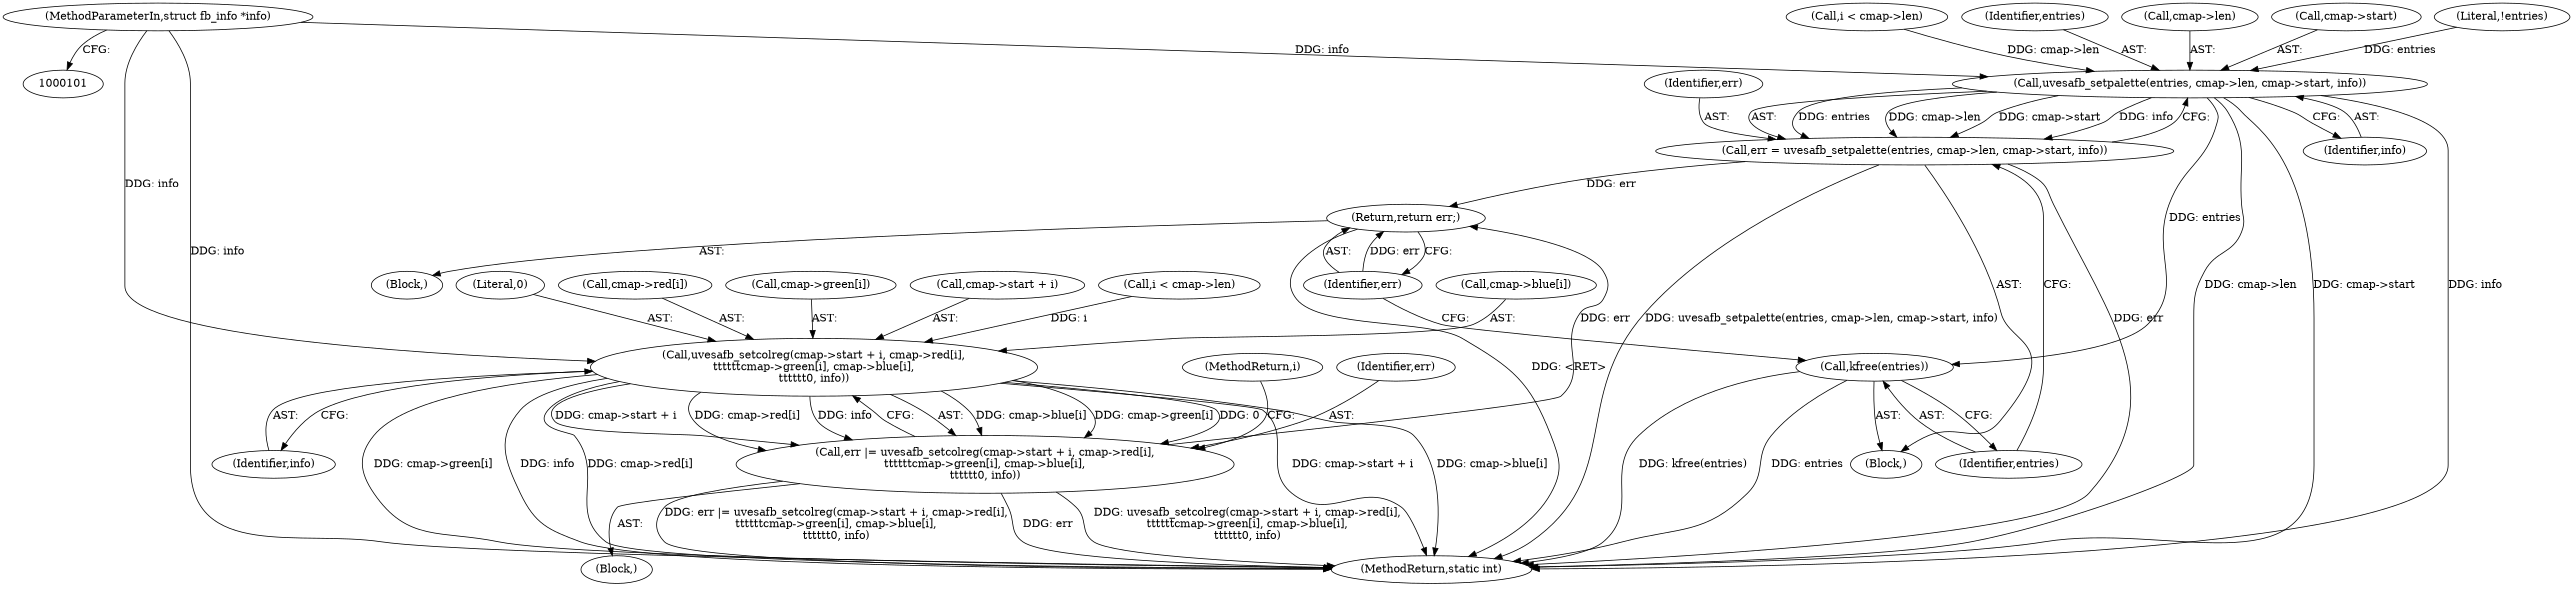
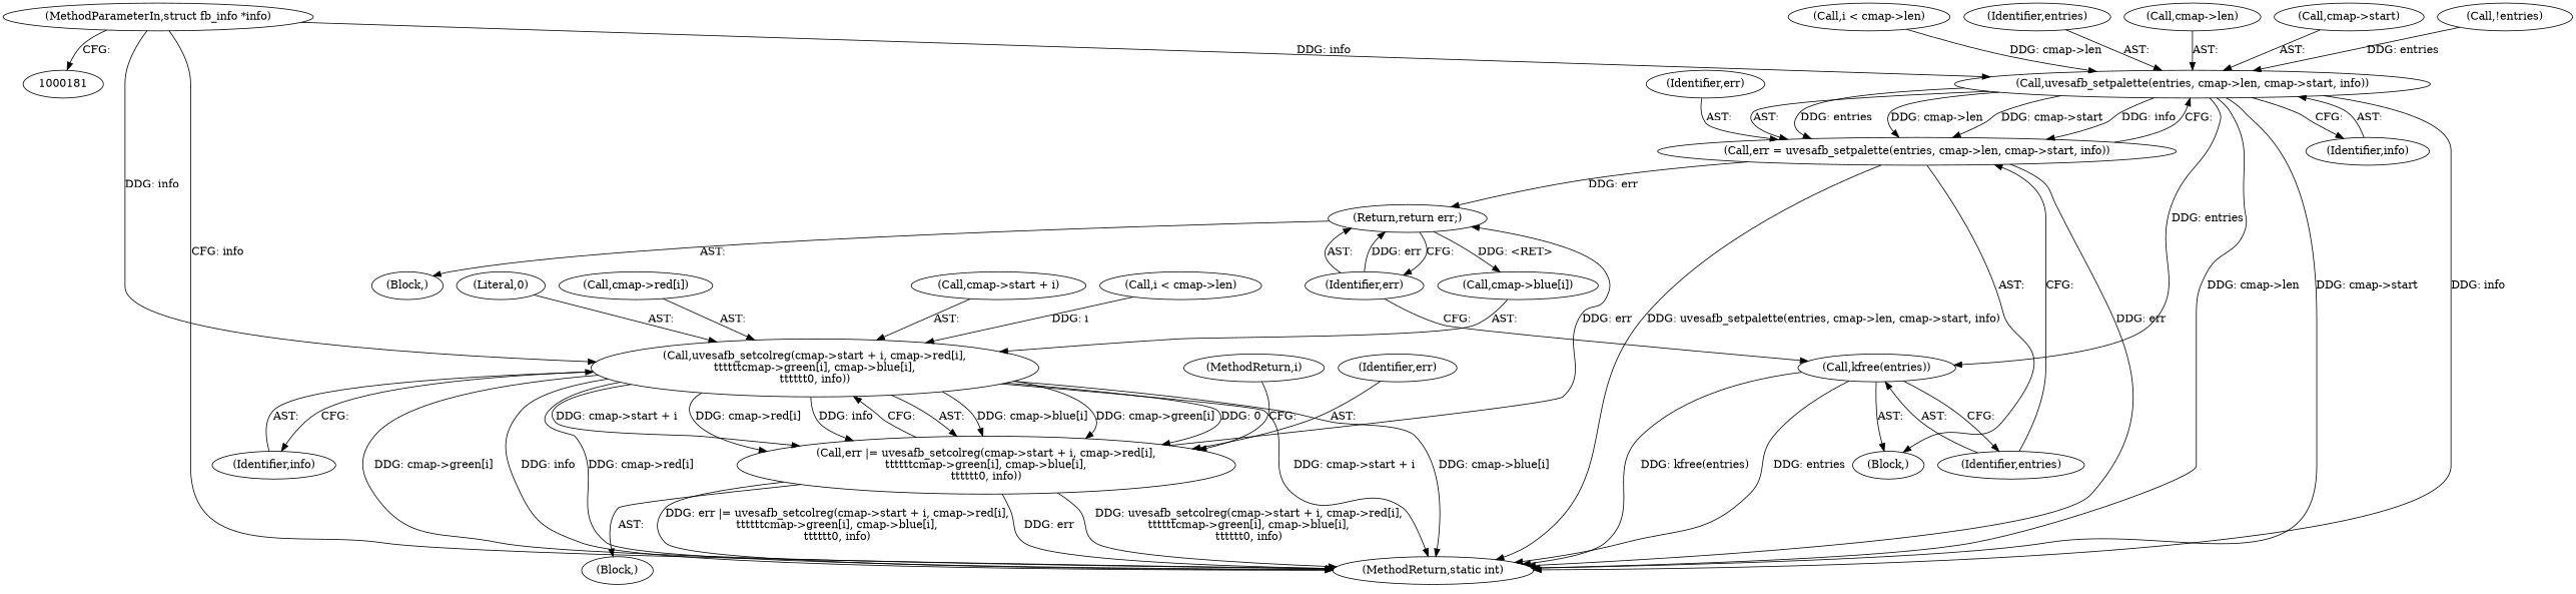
  digraph {
    n1 [label="(MethodParameterIn,struct fb_info *info)"]
    n2 [label="(Call,uvesafb_setpalette(entries, cmap->len, cmap->start, info))"]
    n3 [label="(Call,uvesafb_setcolreg(cmap->start + i, cmap->red[i],\n\t\t\t\t\t\tcmap->green[i], cmap->blue[i],\n\t\t\t\t\t\t0, info))"]
    n4 [label="(MethodReturn,static int)"]
-   1000101
+   1000101 [label=1000181]
    n6 [label="(Call,err = uvesafb_setpalette(entries, cmap->len, cmap->start, info))"]
    n7 [label="(Call,kfree(entries))"]
    n8 [label="(Identifier,info)"]
    n9 [label="(Call,err |= uvesafb_setcolreg(cmap->start + i, cmap->red[i],\n\t\t\t\t\t\tcmap->green[i], cmap->blue[i],\n\t\t\t\t\t\t0, info))"]
    n10 [label="(Identifier,info)"]
    n11 [label="(Return,return err;)"]
    n12 [label="(Block,)"]
    n13 [label="(Identifier,entries)"]
    n14 [label="(Block,)"]
    n15 [label="(Identifier,err)"]
    n16 [label="(Block,)"]
    n17 [label="(Call,cmap->start)"]
    n18 [label="(Identifier,err)"]
    n19 [label="(Call,cmap->red[i])"]
-   n20 [label="(Call,cmap->green[i])"]
    n21 [label="(Call,cmap->start + i)"]
    n22 [label="(MethodReturn,i)"]
    n23 [label="(Call,cmap->blue[i])"]
-   n24 [label="(Literal,!entries)"]
+   n24 [label="(Call,!entries)"]
    n25 [label="(Call,i < cmap->len)"]
    n26 [label="(Call,i < cmap->len)"]
    n27 [label="(Identifier,entries)"]
    n28 [label="(Identifier,err)"]
    n29 [label="(Call,cmap->len)"]
    n30 [label="(Literal,0)"]
    n1 -> n2 [label="DDG: info"]
    n1 -> n3 [label="DDG: info"]
-   n1 -> n4 [label="DDG: info"]
+   n1 -> n4 [label="CFG: info"]
    n1 -> 1000101 [label="CFG: "]
    n2 -> n4 [label="DDG: cmap->len"]
    n2 -> n4 [label="DDG: cmap->start"]
    n2 -> n4 [label="DDG: info"]
    n2 -> n6 [label="AST: "]
    n2 -> n6 [label="DDG: entries"]
    n2 -> n6 [label="DDG: cmap->len"]
    n2 -> n6 [label="DDG: cmap->start"]
    n2 -> n6 [label="DDG: info"]
    n2 -> n7 [label="DDG: entries"]
    n2 -> n8 [label="CFG: "]
    n3 -> n4 [label="DDG: cmap->green[i]"]
    n3 -> n4 [label="DDG: info"]
    n3 -> n4 [label="DDG: cmap->red[i]"]
    n3 -> n4 [label="DDG: cmap->start + i"]
    n3 -> n4 [label="DDG: cmap->blue[i]"]
    n3 -> n9 [label="AST: "]
    n3 -> n9 [label="DDG: cmap->blue[i]"]
    n3 -> n9 [label="DDG: cmap->green[i]"]
    n3 -> n9 [label="DDG: 0"]
    n3 -> n9 [label="DDG: cmap->start + i"]
    n3 -> n9 [label="DDG: cmap->red[i]"]
    n3 -> n9 [label="DDG: info"]
    n3 -> n10 [label="CFG: "]
    n6 -> n2 [label="CFG: "]
    n6 -> n4 [label="DDG: uvesafb_setpalette(entries, cmap->len, cmap->start, info)"]
    n6 -> n4 [label="DDG: err"]
    n6 -> n11 [label="DDG: err"]
    n6 -> n12 [label="AST: "]
    n7 -> n4 [label="DDG: kfree(entries)"]
    n7 -> n4 [label="DDG: entries"]
    n7 -> n12 [label="AST: "]
    n7 -> n13 [label="CFG: "]
    n8 -> n2 [label="AST: "]
    n9 -> n3 [label="CFG: "]
    n9 -> n4 [label="DDG: uvesafb_setcolreg(cmap->start + i, cmap->red[i],\n\t\t\t\t\t\tcmap->green[i], cmap->blue[i],\n\t\t\t\t\t\t0, info)"]
    n9 -> n4 [label="DDG: err |= uvesafb_setcolreg(cmap->start + i, cmap->red[i],\n\t\t\t\t\t\tcmap->green[i], cmap->blue[i],\n\t\t\t\t\t\t0, info)"]
    n9 -> n4 [label="DDG: err"]
    n9 -> n11 [label="DDG: err"]
    n9 -> n16 [label="AST: "]
    n10 -> n3 [label="AST: "]
-   n11 -> n4 [label="DDG: <RET>"]
+   n11 -> n23 [label="DDG: <RET>"]
    n11 -> n14 [label="AST: "]
    n11 -> n15 [label="CFG: "]
    n13 -> n6 [label="CFG: "]
    n13 -> n7 [label="AST: "]
    n15 -> n7 [label="CFG: "]
    n15 -> n11 [label="AST: "]
    n15 -> n11 [label="DDG: err"]
    n17 -> n2 [label="AST: "]
    n18 -> n6 [label="AST: "]
    n19 -> n3 [label="AST: "]
-   n20 -> n3 [label="AST: "]
    n21 -> n3 [label="AST: "]
    n22 -> n9 [label="CFG: "]
    n23 -> n3 [label="AST: "]
    n24 -> n2 [label="DDG: entries"]
    n25 -> n3 [label="DDG: i"]
    n26 -> n2 [label="DDG: cmap->len"]
    n27 -> n2 [label="AST: "]
    n28 -> n9 [label="AST: "]
    n29 -> n2 [label="AST: "]
    n30 -> n3 [label="AST: "]
  }
